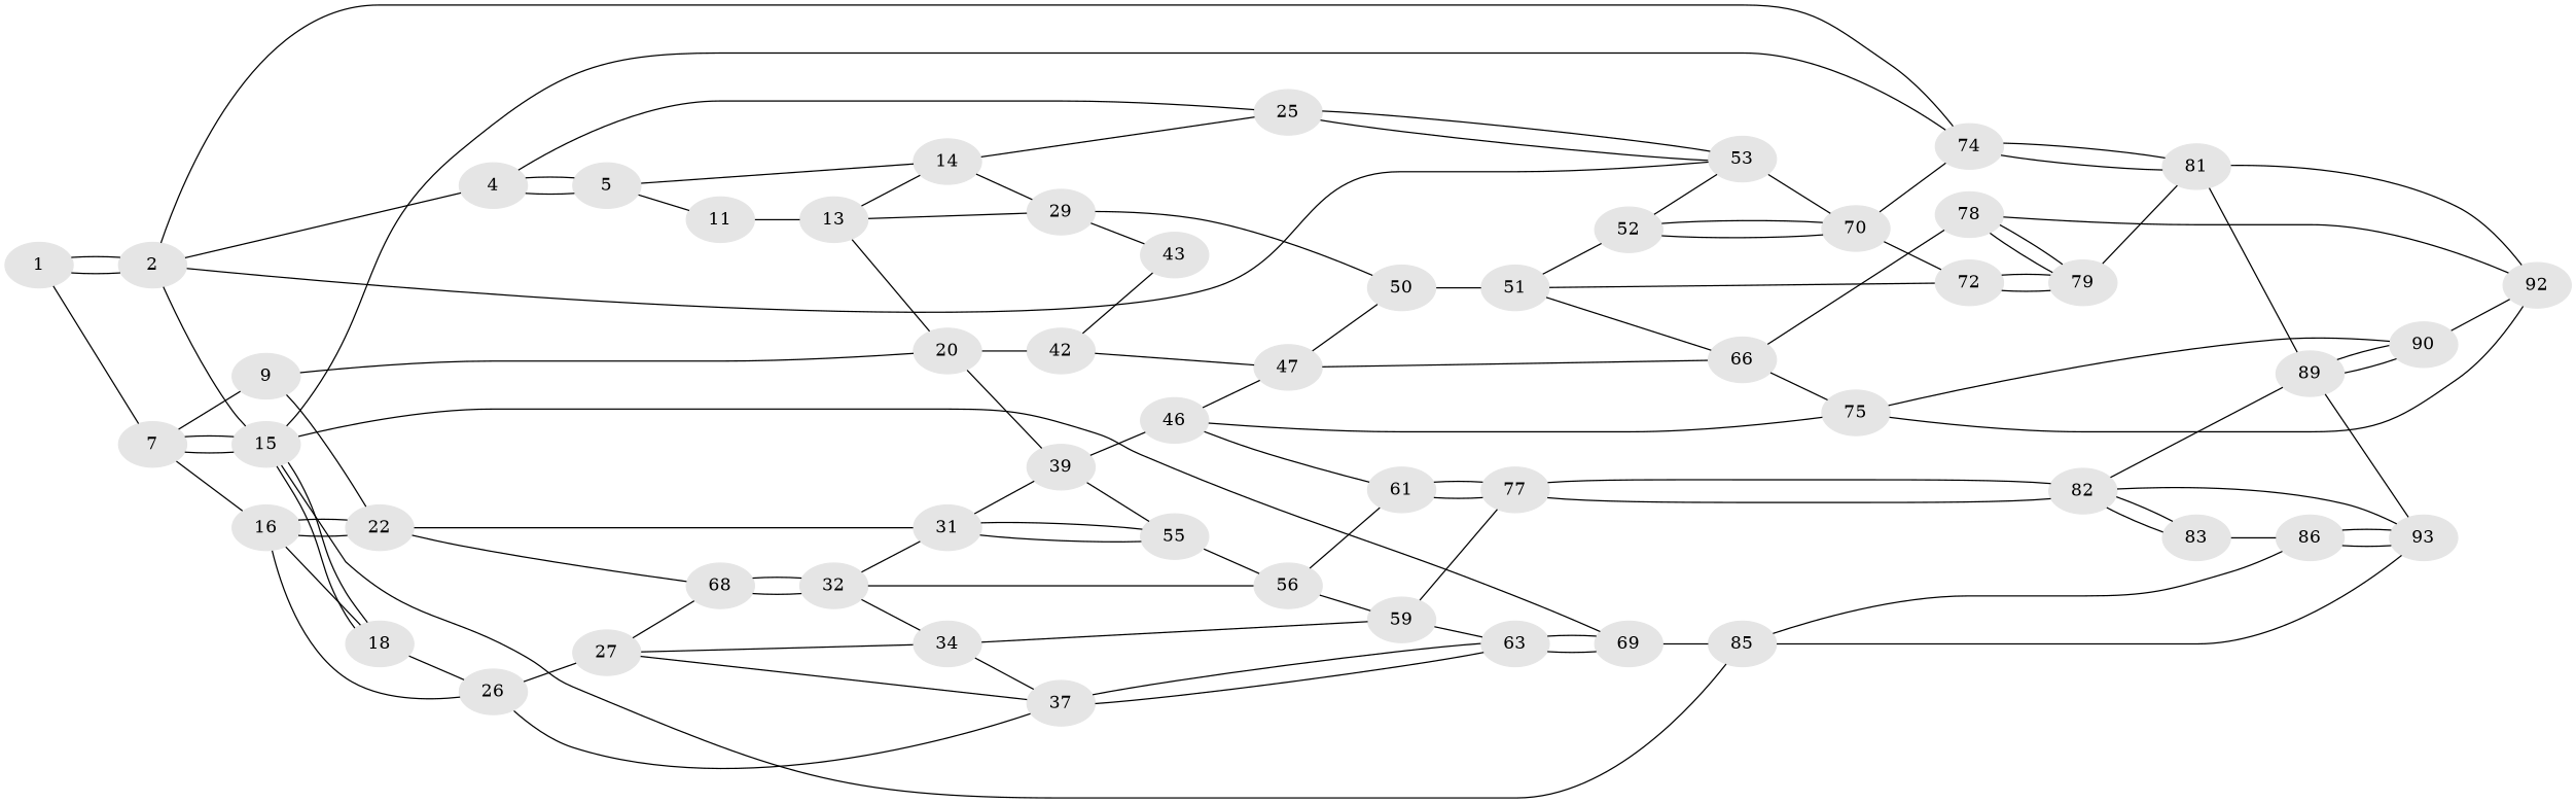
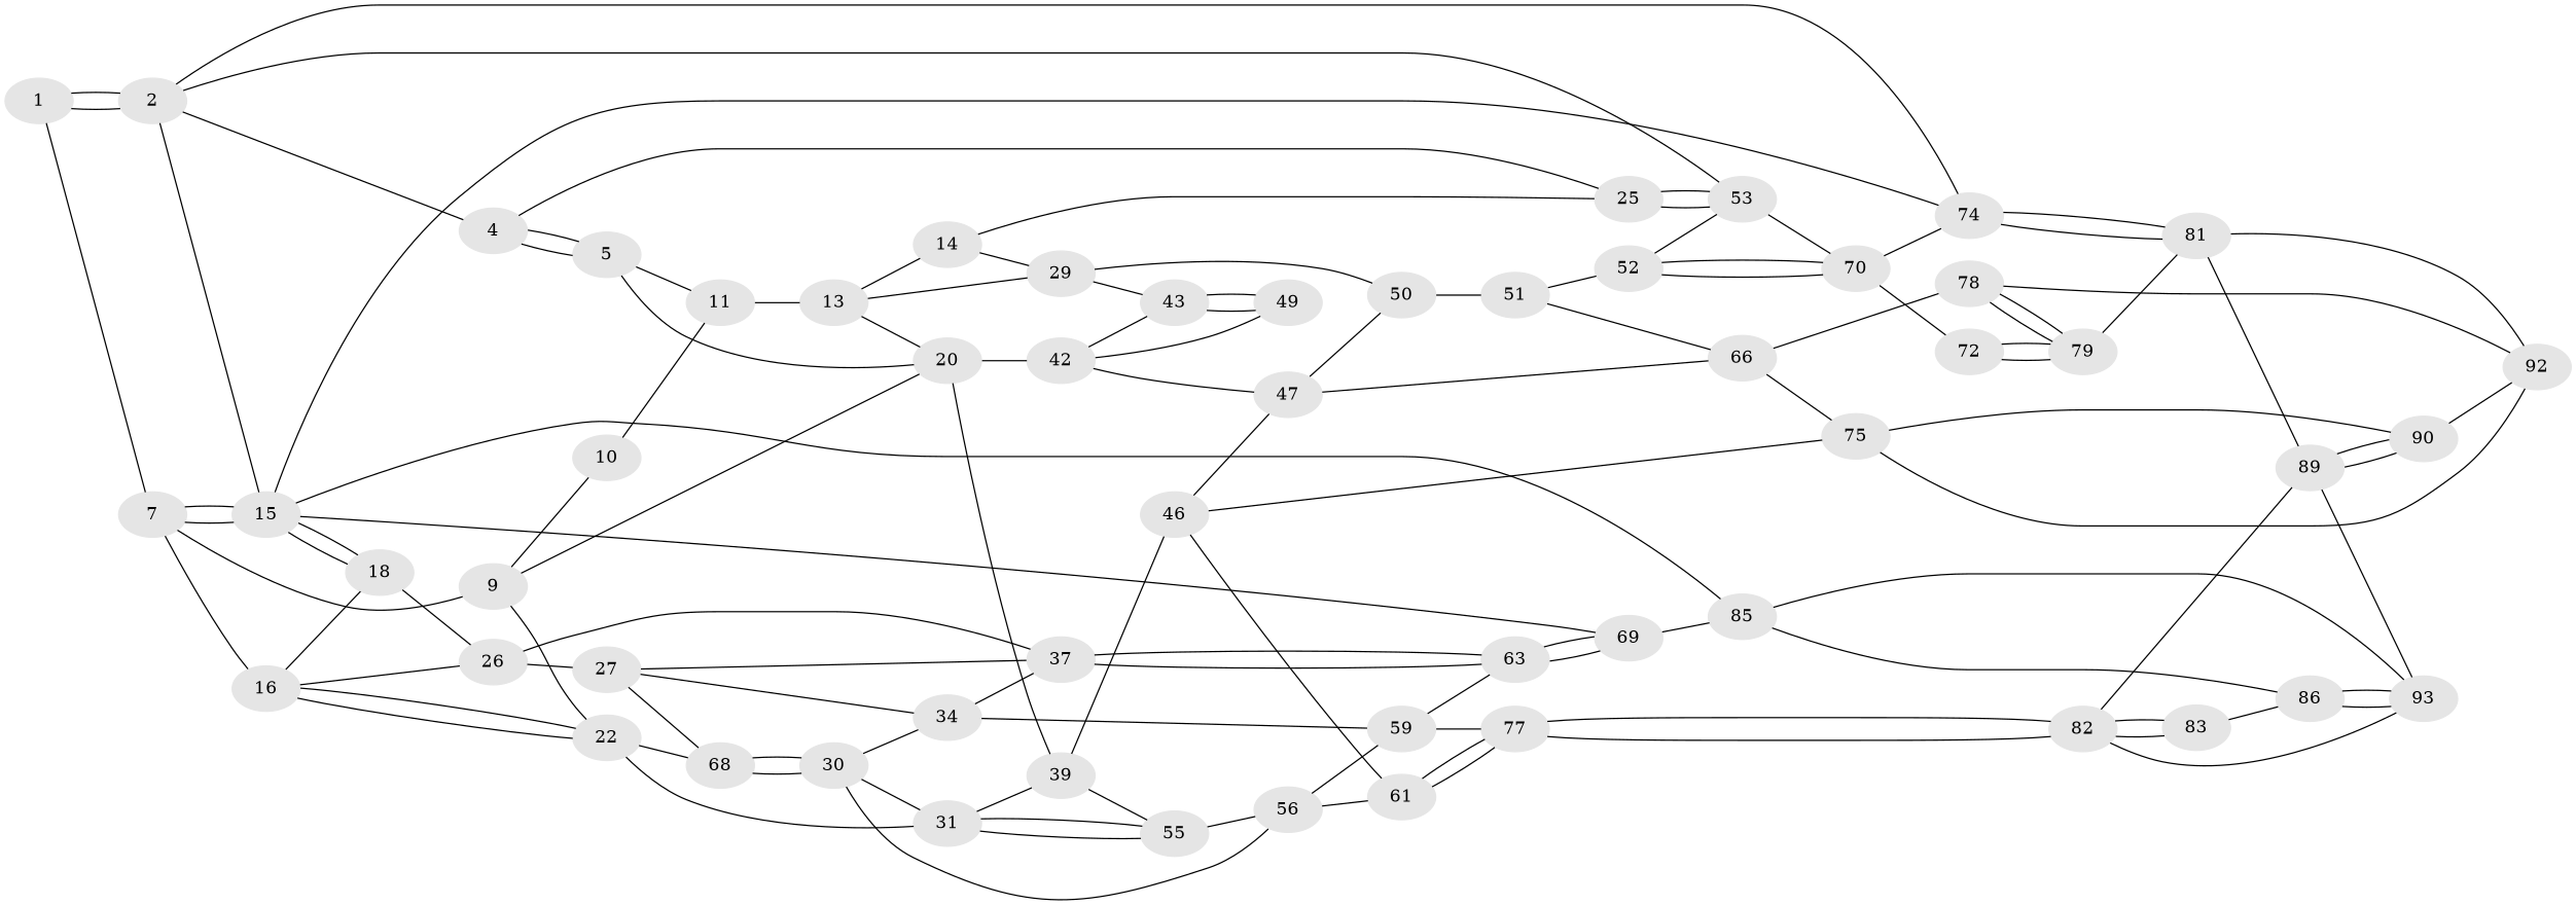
  graph {
    rankdir=LR
    node [color=gray90 style=filled]
    2 [super="+3"]
    1
    7 [super="+8"]
    4
    15 [super="+68"]
    53 [super="+54"]
    74
    9 [super="+19"]
    16 [super="+17"]
    5 [super="+6"]
    25
    18
    69
    85 [super="+96"]
    70 [super="+71"]
    81 [super="+95"]
    11 [super="+12"]
    14 [super="+24"]
    13 [super="+21"]
    29 [super="+45"]
+   10
    20 [super="+41"]
    22 [super="+23"]
    26 [super="+36"]
    39 [super="+40"]
    42 [super="+48"]
    n27 [label=68]
    31 [super="+32"]
    43 [super="+44"]
    50
    93 [super="+97"]
    86 [super="+87"]
    27 [super="+33"]
    37 [super="+38"]
    55
    46 [super="+62"]
    47 [super="+60"]
-   30 [super="+35" label=32]
+   49
+   30 [super="+35"]
    34 [super="+58"]
    63 [super="+64"]
    59 [super="+65"]
    56 [super="+57"]
    51 [super="+67"]
    61
    77
    75 [super="+91"]
    66 [super="+76"]
    90
    92 [super="+94"]
    78
    52
    72 [super="+73"]
    79 [super="+80"]
    82 [super="+88"]
    89 [super="+98"]
    83 [super="+84"]
    2 -- 4
    2 -- 15
    2 -- 53
    2 -- 74
    1 -- 2
    1 -- 2
    1 -- 7
    7 -- 15
    7 -- 15
    7 -- 9
    7 -- 16
    4 -- 5
    4 -- 5
    4 -- 25
    15 -- 74
    15 -- 18
    15 -- 18
    15 -- 69
    15 -- 85
    53 -- 70
    74 -- 81
    74 -- 81
+   9 -- 10
    9 -- 20
    9 -- 22
    16 -- 18
    16 -- 22
    16 -- 22
    16 -- 26
    5 -- 11
-   5 -- 14
+   5 -- 20
    25 -- 53
    25 -- 53
    18 -- 26
    69 -- 85
    85 -- 93
    85 -- 86
    70 -- 74
    70 -- 72
    81 -- 92
    81 -- 89
    11 -- 13
    14 -- 25
    14 -- 29
    13 -- 14
    13 -- 29
    13 -- 20
    29 -- 43
    29 -- 50
+   10 -- 11 [weight=2]
    20 -- 39
    20 -- 42
    22 -- n27
    22 -- 31
    26 -- 27
    26 -- 37
    39 -- 55
    39 -- 46
    42 -- 43
    42 -- 47
+   42 -- 49
    n27 -- 30
    n27 -- 30
    31 -- 39
    31 -- 55
    31 -- 55
+   43 -- 49 [weight=2]
+   43 -- 49
    50 -- 51
    86 -- 93
    86 -- 93
    27 -- n27
    27 -- 37
    27 -- 34
    37 -- 63
    37 -- 63
    55 -- 56
    46 -- 47
    46 -- 61
    46 -- 75
    47 -- 50
    47 -- 66
    30 -- 31
    30 -- 34
    30 -- 56
    34 -- 37
    34 -- 59
    63 -- 69
    63 -- 69
    59 -- 63
    59 -- 77
    56 -- 59
    56 -- 61
    51 -- 66
    51 -- 52
-   51 -- 72
    61 -- 77
    61 -- 77
    77 -- 82
    77 -- 82
    75 -- 90
    75 -- 92
    66 -- 75
    66 -- 78
    90 -- 92
    78 -- 92
    78 -- 79
    78 -- 79
    52 -- 53
    52 -- 70
    52 -- 70
    72 -- 79 [weight=2]
    72 -- 79
    79 -- 81
    82 -- 93
    82 -- 89
    82 -- 83
    82 -- 83
    89 -- 93
    89 -- 90
    89 -- 90
    83 -- 86 [weight=2]
  }
